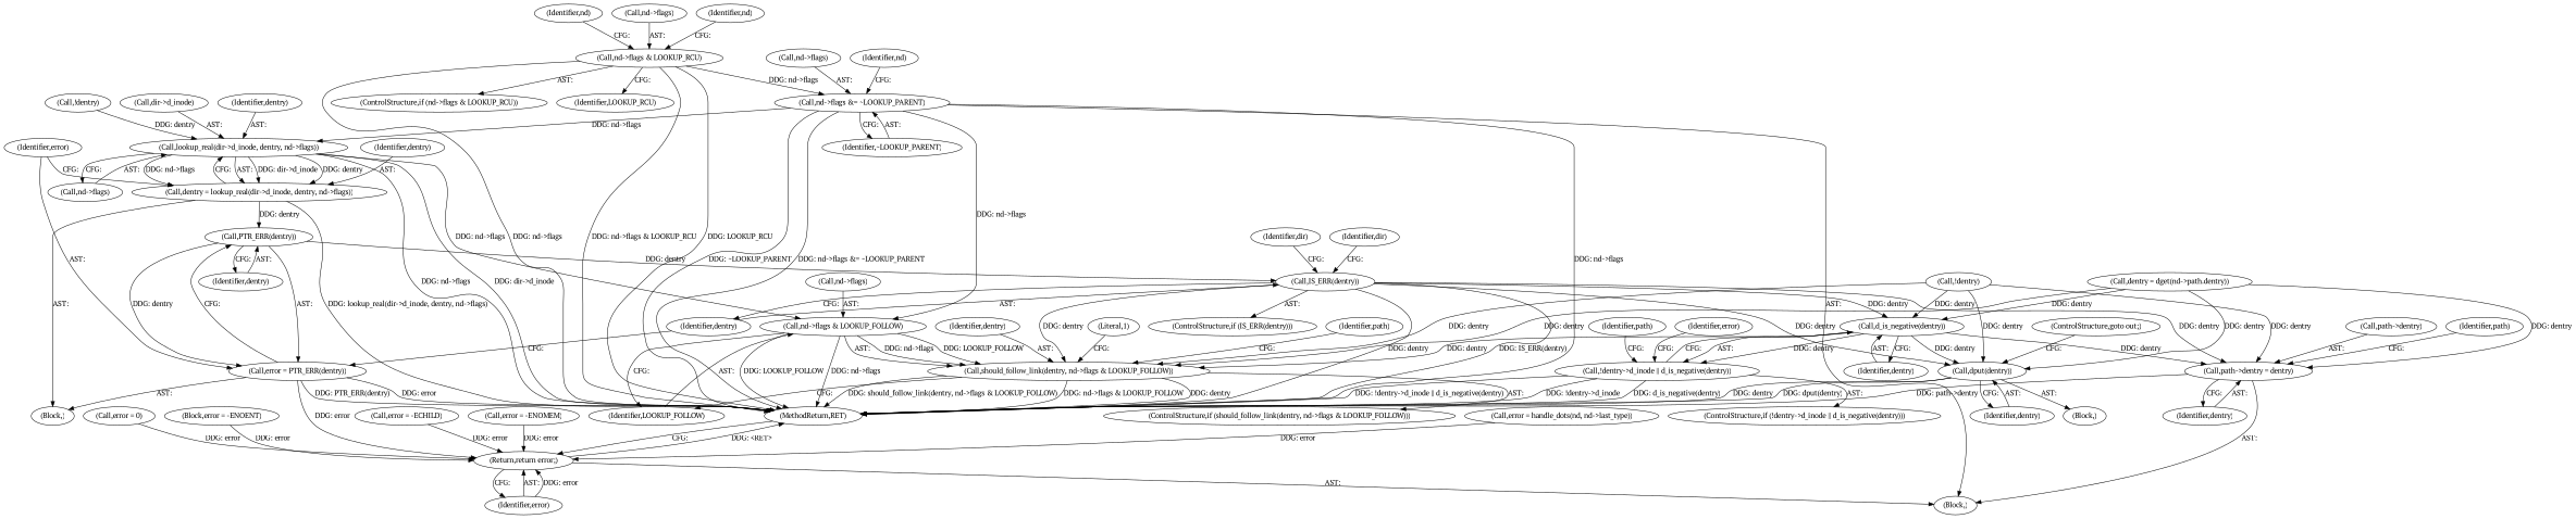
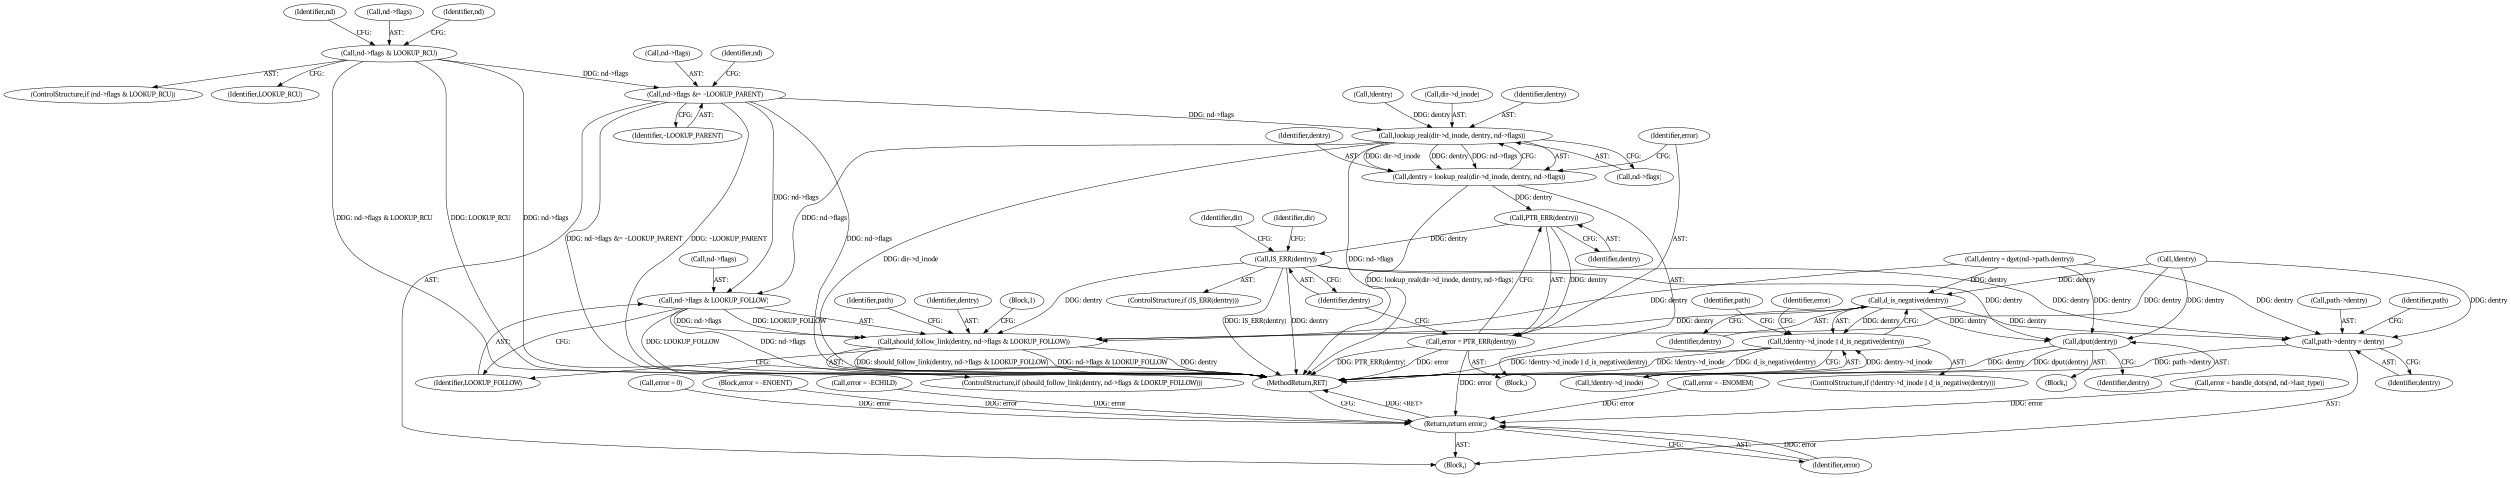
  digraph {
    fontname="PT Serif"
    node [fontname="PT Serif"]
    edge [fontname="PT Serif"]
    n1 [label="(Call,nd->flags &= ~LOOKUP_PARENT)"]
    n2 [label="(Call,lookup_real(dir->d_inode, dentry, nd->flags))"]
    n3 [label="(Call,nd->flags & LOOKUP_FOLLOW)"]
    n4 [label="(MethodReturn,RET)"]
    n5 [label="(Block,)"]
    n6 [label="(Identifier,~LOOKUP_PARENT)"]
    n7 [label="(Call,dentry = lookup_real(dir->d_inode, dentry, nd->flags))"]
    n8 [label="(Call,nd->flags)"]
    n9 [label="(Call,should_follow_link(dentry, nd->flags & LOOKUP_FOLLOW))"]
    n10 [label="(Identifier,LOOKUP_FOLLOW)"]
    n11 [label="(Return,return error;)"]
    n12 [label="(Call,nd->flags & LOOKUP_RCU)"]
    n13 [label="(ControlStructure,if (nd->flags & LOOKUP_RCU))"]
    n14 [label="(Identifier,LOOKUP_RCU)"]
    n15 [label="(Call,PTR_ERR(dentry))"]
    n16 [label="(Block,)"]
    n17 [label="(Call,error = PTR_ERR(dentry))"]
    n18 [label="(Call,IS_ERR(dentry))"]
    n19 [label="(Identifier,dentry)"]
    n20 [label="(Call,d_is_negative(dentry))"]
    n21 [label="(Call,dput(dentry))"]
    n22 [label="(Call,path->dentry = dentry)"]
    n23 [label="(ControlStructure,if (IS_ERR(dentry)))"]
    n24 [label="(Identifier,dentry)"]
    n25 [label="(Identifier,error)"]
    n26 [label="(Call,!dentry->d_inode || d_is_negative(dentry))"]
    n27 [label="(Identifier,dentry)"]
    n28 [label="(Block,)"]
    n29 [label="(Identifier,dentry)"]
    n30 [label="(Identifier,dentry)"]
    n31 [label="(ControlStructure,if (should_follow_link(dentry, nd->flags & LOOKUP_FOLLOW)))"]
+   n32 [label="(Call,!dentry->d_inode)"]
    n33 [label="(ControlStructure,if (!dentry->d_inode || d_is_negative(dentry)))"]
    n34 [label="(Identifier,error)"]
    n35 [label="(Identifier,path)"]
    n36 [label="(Identifier,dentry)"]
    n37 [label="(Call,!dentry)"]
    n38 [label="(Identifier,nd)"]
    n39 [label="(Identifier,error)"]
    n40 [label="(Call,dentry = dget(nd->path.dentry))"]
    n41 [label="(Call,nd->flags)"]
    n42 [label="(Identifier,dir)"]
    n43 [label="(Block,error = -ENOENT)"]
    n44 [label="(Call,error = -ECHILD)"]
    n45 [label="(Identifier,dentry)"]
    n46 [label="(Identifier,dir)"]
-   n47 [label="(ControlStructure,goto out;)"]
-   n48 [label="(Literal,1)"]
+   n48 [label="(Block,1)"]
    n49 [label="(Call,nd->flags)"]
    n50 [label="(Call,nd->flags)"]
    n51 [label="(Identifier,path)"]
    n52 [label="(Identifier,dentry)"]
    n53 [label="(Call,path->dentry)"]
    n54 [label="(Identifier,nd)"]
    n55 [label="(Identifier,nd)"]
    n56 [label="(Call,error = -ENOMEM)"]
    n57 [label="(Call,!dentry)"]
    n58 [label="(Call,error = handle_dots(nd, nd->last_type))"]
    n59 [label="(Call,error = 0)"]
    n60 [label="(Identifier,path)"]
    n61 [label="(Call,dir->d_inode)"]
    n1 -> n2 [label="DDG: nd->flags"]
    n1 -> n3 [label="DDG: nd->flags"]
    n1 -> n4 [label="DDG: ~LOOKUP_PARENT"]
    n1 -> n4 [label="DDG: nd->flags &= ~LOOKUP_PARENT"]
    n1 -> n4 [label="DDG: nd->flags"]
    n1 -> n5 [label="AST: "]
    n1 -> n6 [label="CFG: "]
    n2 -> n3 [label="DDG: nd->flags"]
    n2 -> n4 [label="DDG: dir->d_inode"]
    n2 -> n4 [label="DDG: nd->flags"]
    n2 -> n7 [label="AST: "]
    n2 -> n7 [label="DDG: dir->d_inode"]
    n2 -> n7 [label="DDG: dentry"]
    n2 -> n7 [label="DDG: nd->flags"]
    n2 -> n8 [label="CFG: "]
    n3 -> n4 [label="DDG: nd->flags"]
    n3 -> n4 [label="DDG: LOOKUP_FOLLOW"]
    n3 -> n9 [label="AST: "]
    n3 -> n9 [label="DDG: nd->flags"]
    n3 -> n9 [label="DDG: LOOKUP_FOLLOW"]
    n3 -> n10 [label="CFG: "]
    n4 -> n11 [label="CFG: "]
    n6 -> n1 [label="AST: "]
    n7 -> n2 [label="CFG: "]
    n7 -> n4 [label="DDG: lookup_real(dir->d_inode, dentry, nd->flags)"]
    n7 -> n15 [label="DDG: dentry"]
    n7 -> n16 [label="AST: "]
    n8 -> n2 [label="AST: "]
    n9 -> n4 [label="DDG: dentry"]
    n9 -> n4 [label="DDG: should_follow_link(dentry, nd->flags & LOOKUP_FOLLOW)"]
    n9 -> n4 [label="DDG: nd->flags & LOOKUP_FOLLOW"]
    n9 -> n10 [label="CFG: "]
    n9 -> n31 [label="AST: "]
    n10 -> n3 [label="AST: "]
    n11 -> n4 [label="DDG: <RET>"]
    n11 -> n5 [label="AST: "]
    n11 -> n25 [label="CFG: "]
    n12 -> n1 [label="DDG: nd->flags"]
    n12 -> n4 [label="DDG: nd->flags"]
    n12 -> n4 [label="DDG: nd->flags & LOOKUP_RCU"]
    n12 -> n4 [label="DDG: LOOKUP_RCU"]
    n12 -> n13 [label="AST: "]
    n12 -> n14 [label="CFG: "]
    n15 -> n17 [label="AST: "]
    n15 -> n17 [label="DDG: dentry"]
    n15 -> n18 [label="DDG: dentry"]
    n15 -> n19 [label="CFG: "]
    n17 -> n4 [label="DDG: PTR_ERR(dentry)"]
    n17 -> n4 [label="DDG: error"]
    n17 -> n11 [label="DDG: error"]
    n17 -> n15 [label="CFG: "]
    n17 -> n16 [label="AST: "]
    n18 -> n4 [label="DDG: IS_ERR(dentry)"]
    n18 -> n4 [label="DDG: dentry"]
    n18 -> n9 [label="DDG: dentry"]
-   n18 -> n20 [label="DDG: dentry"]
    n18 -> n21 [label="DDG: dentry"]
    n18 -> n22 [label="DDG: dentry"]
    n18 -> n23 [label="AST: "]
    n18 -> n24 [label="CFG: "]
    n19 -> n15 [label="AST: "]
    n20 -> n9 [label="DDG: dentry"]
    n20 -> n21 [label="DDG: dentry"]
    n20 -> n22 [label="DDG: dentry"]
    n20 -> n26 [label="AST: "]
    n20 -> n26 [label="DDG: dentry"]
    n20 -> n27 [label="CFG: "]
    n21 -> n4 [label="DDG: dentry"]
    n21 -> n4 [label="DDG: dput(dentry)"]
    n21 -> n28 [label="AST: "]
    n21 -> n29 [label="CFG: "]
    n22 -> n4 [label="DDG: path->dentry"]
    n22 -> n5 [label="AST: "]
    n22 -> n30 [label="CFG: "]
    n24 -> n17 [label="CFG: "]
    n24 -> n18 [label="AST: "]
    n25 -> n11 [label="AST: "]
    n25 -> n11 [label="DDG: error"]
    n26 -> n4 [label="DDG: d_is_negative(dentry)"]
    n26 -> n4 [label="DDG: !dentry->d_inode || d_is_negative(dentry)"]
    n26 -> n4 [label="DDG: !dentry->d_inode"]
    n26 -> n20 [label="CFG: "]
+   n26 -> n32 [label="CFG: "]
    n26 -> n33 [label="AST: "]
    n27 -> n20 [label="AST: "]
    n29 -> n21 [label="AST: "]
    n30 -> n22 [label="AST: "]
+   n32 -> n26 [label="AST: "]
+   n32 -> n26 [label="DDG: dentry->d_inode"]
    n34 -> n7 [label="CFG: "]
    n34 -> n17 [label="AST: "]
    n35 -> n26 [label="CFG: "]
    n36 -> n2 [label="AST: "]
    n37 -> n9 [label="DDG: dentry"]
    n37 -> n20 [label="DDG: dentry"]
    n37 -> n21 [label="DDG: dentry"]
    n37 -> n22 [label="DDG: dentry"]
    n38 -> n12 [label="CFG: "]
    n39 -> n26 [label="CFG: "]
    n40 -> n9 [label="DDG: dentry"]
    n40 -> n20 [label="DDG: dentry"]
    n40 -> n21 [label="DDG: dentry"]
    n40 -> n22 [label="DDG: dentry"]
    n41 -> n12 [label="AST: "]
    n42 -> n18 [label="CFG: "]
    n43 -> n11 [label="DDG: error"]
    n44 -> n11 [label="DDG: error"]
    n45 -> n9 [label="AST: "]
    n46 -> n18 [label="CFG: "]
-   n47 -> n21 [label="CFG: "]
    n48 -> n9 [label="CFG: "]
    n49 -> n3 [label="AST: "]
    n50 -> n1 [label="AST: "]
    n51 -> n9 [label="CFG: "]
    n52 -> n7 [label="AST: "]
    n53 -> n22 [label="AST: "]
    n54 -> n12 [label="CFG: "]
    n55 -> n1 [label="CFG: "]
    n56 -> n11 [label="DDG: error"]
    n57 -> n2 [label="DDG: dentry"]
    n58 -> n11 [label="DDG: error"]
    n59 -> n11 [label="DDG: error"]
    n60 -> n22 [label="CFG: "]
    n61 -> n2 [label="AST: "]
  }
